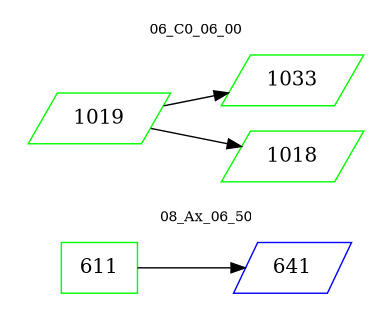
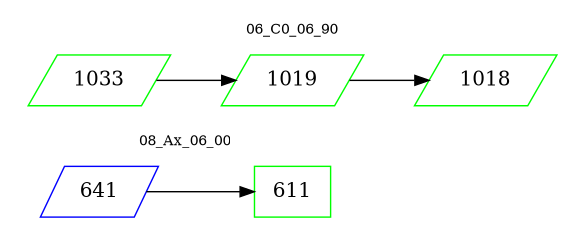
  digraph {
    rankdir=LR
    node [color=green shape=parallelogram]
    edge [color=black]
    n1 [label=611 shape=box]
    n2 [color=blue label=641]
    n3 [label=1019]
    n4 [label=1018]
    n5 [label=1033]
    subgraph cluster_1 {
      color=white
      fontsize=10
-     label="08_Ax_06_50"
+     label="08_Ax_06_00"
      n1
      n2
    }
    subgraph cluster_2 {
      color=white
      fontsize=10
-     label="06_C0_06_00"
+     label="06_C0_06_90"
      n3
      n4
      n5
    }
-   n1 -> n2
+   n2 -> n1
    n3 -> n4
-   n3 -> n5
+   n5 -> n3
  }
